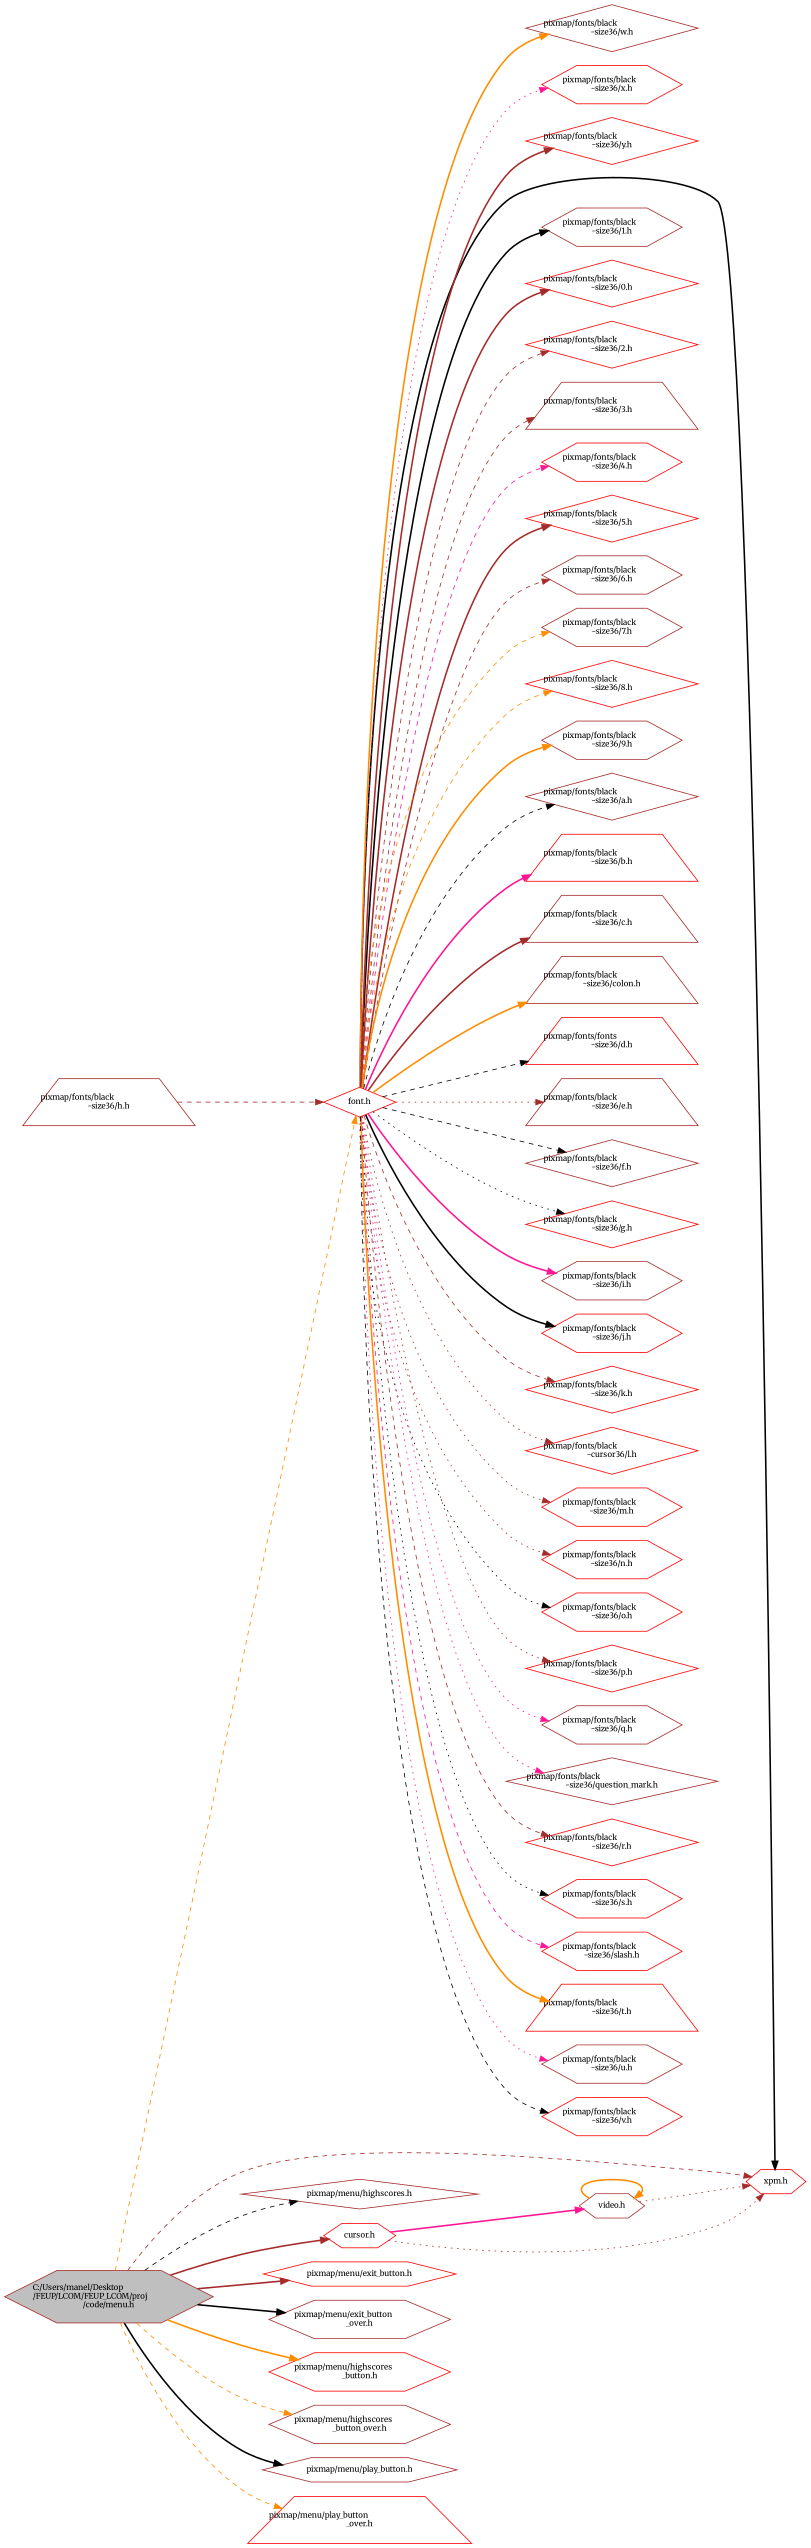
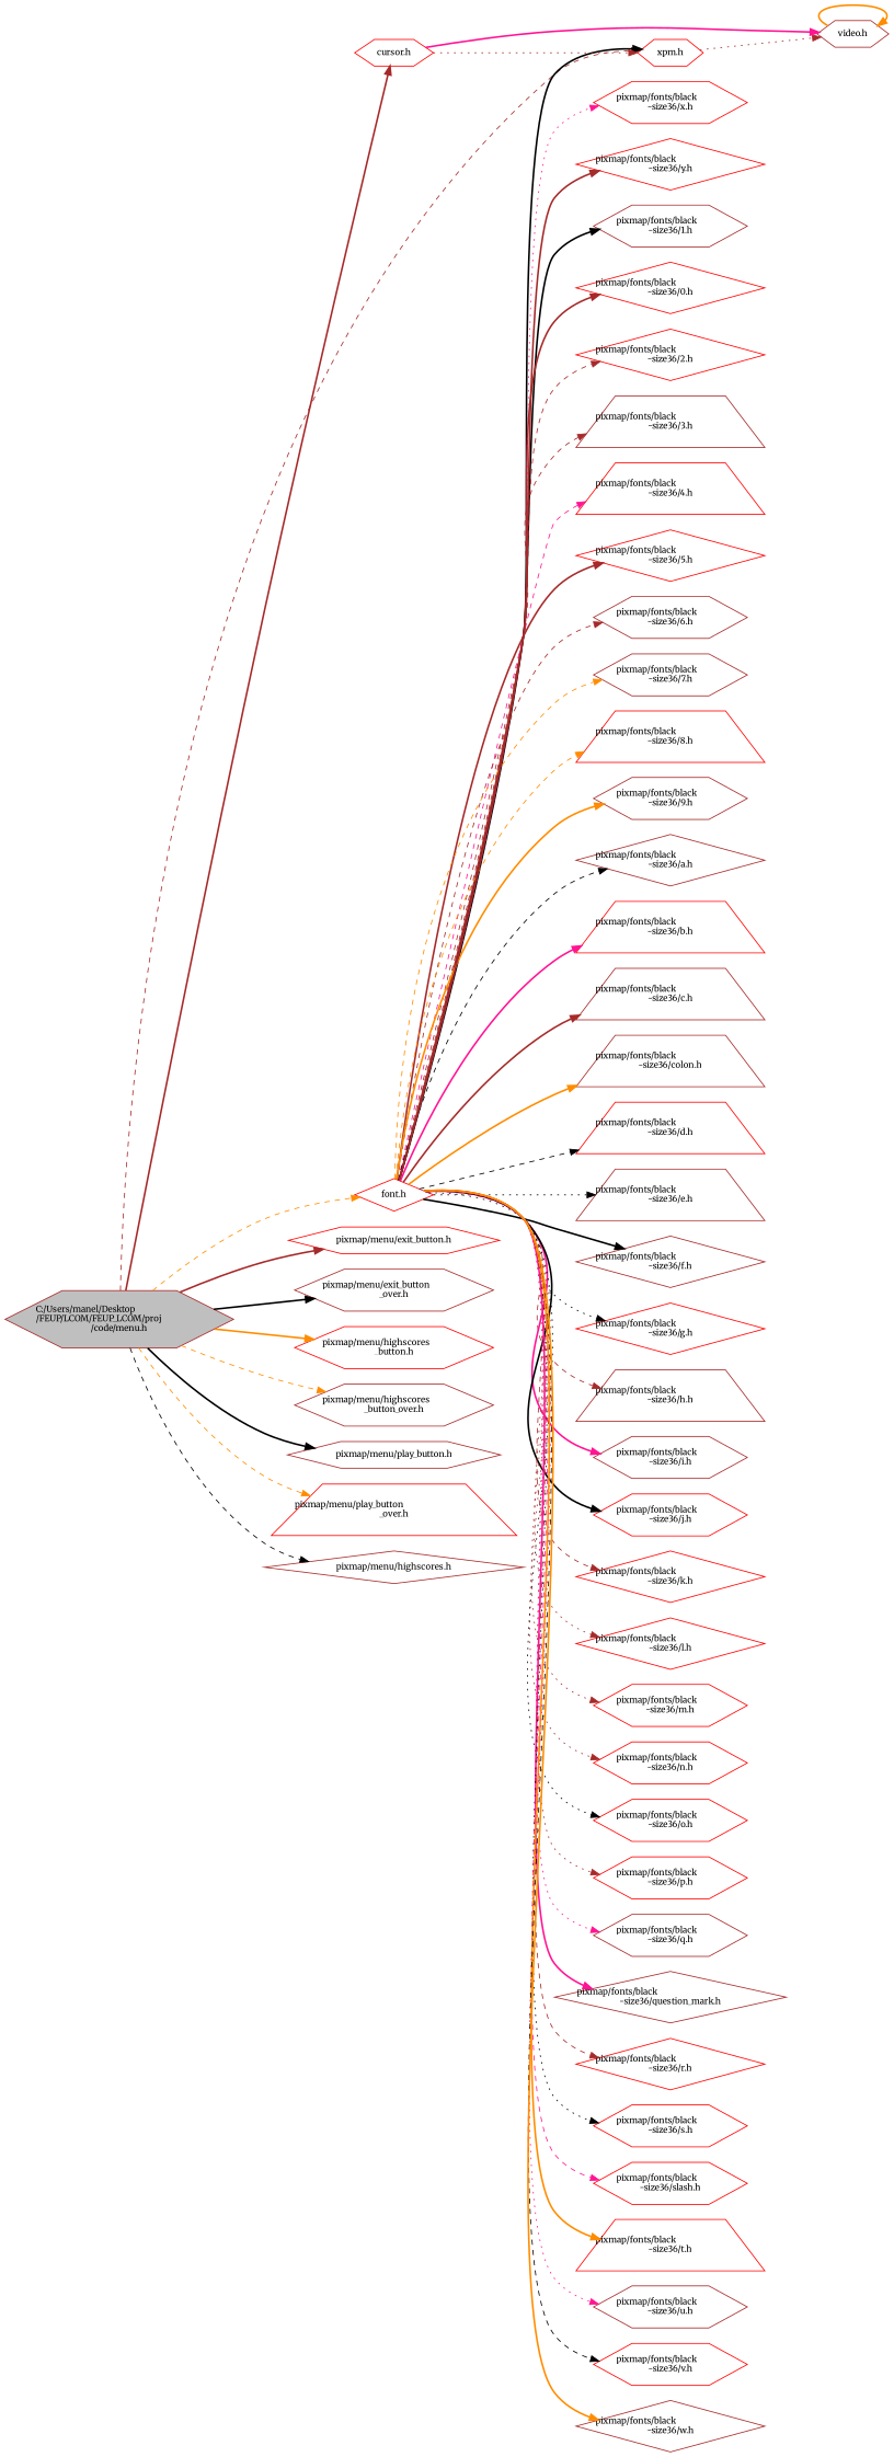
  digraph {
    fontname=Merriweather
    rankdir=LR
    node [color=red fontname=Merriweather fontsize=10 shape=hexagon]
    edge [color=brown fontname=Merriweather fontsize=10 labelfontname=Helvetica labelfontsize=10 style=bold]
    n1 [color=brown fillcolor=grey75 fontcolor=black height=0.2 label="C:/Users/manel/Desktop\l/FEUP/LCOM/FEUP_LCOM/proj\l/code/menu.h" style=filled width=0.4]
    n2 [height=0.2 label="xpm.h" width=0.4]
    n3 [height=0.2 label="font.h" shape=diamond width=0.4]
    n4 [height=0.2 label="cursor.h" width=0.4]
    n5 [height=0.2 label="pixmap/menu/exit_button.h" width=0.4]
    n6 [color=brown height=0.2 label="pixmap/menu/exit_button\l_over.h" width=0.4]
    n7 [height=0.2 label="pixmap/menu/highscores\l_button.h" width=0.4]
    n8 [color=brown height=0.2 label="pixmap/menu/highscores\l_button_over.h" width=0.4]
    n9 [color=brown height=0.2 label="pixmap/menu/play_button.h" width=0.4]
    n10 [height=0.2 label="pixmap/menu/play_button\l_over.h" shape=trapezium width=0.4]
    n11 [color=brown height=0.2 label="pixmap/menu/highscores.h" shape=diamond width=0.4]
    n12 [color=brown height=0.2 label="video.h" width=0.4]
    n13 [color=brown height=0.2 label="pixmap/fonts/black\l-size36/1.h" width=0.4]
    n14 [height=0.2 label="pixmap/fonts/black\l-size36/0.h" shape=diamond width=0.4]
    n15 [height=0.2 label="pixmap/fonts/black\l-size36/2.h" shape=diamond width=0.4]
    n16 [color=brown height=0.2 label="pixmap/fonts/black\l-size36/3.h" shape=trapezium width=0.4]
-   n17 [height=0.2 label="pixmap/fonts/black\l-size36/4.h" width=0.4]
+   n17 [height=0.2 label="pixmap/fonts/black\l-size36/4.h" shape=trapezium width=0.4]
    n18 [height=0.2 label="pixmap/fonts/black\l-size36/5.h" shape=diamond width=0.4]
    n19 [color=brown height=0.2 label="pixmap/fonts/black\l-size36/6.h" width=0.4]
    n20 [color=brown height=0.2 label="pixmap/fonts/black\l-size36/7.h" width=0.4]
-   n21 [height=0.2 label="pixmap/fonts/black\l-size36/8.h" shape=diamond width=0.4]
+   n21 [height=0.2 label="pixmap/fonts/black\l-size36/8.h" shape=trapezium width=0.4]
    n22 [color=brown height=0.2 label="pixmap/fonts/black\l-size36/9.h" width=0.4]
    n23 [color=brown height=0.2 label="pixmap/fonts/black\l-size36/a.h" shape=diamond width=0.4]
    n24 [height=0.2 label="pixmap/fonts/black\l-size36/b.h" shape=trapezium width=0.4]
    n25 [color=brown height=0.2 label="pixmap/fonts/black\l-size36/c.h" shape=trapezium width=0.4]
    n26 [color=brown height=0.2 label="pixmap/fonts/black\l-size36/colon.h" shape=trapezium width=0.4]
-   n27 [height=0.2 label="pixmap/fonts/fonts\l-size36/d.h" shape=trapezium width=0.4]
+   n27 [height=0.2 label="pixmap/fonts/black\l-size36/d.h" shape=trapezium width=0.4]
    n28 [color=brown height=0.2 label="pixmap/fonts/black\l-size36/e.h" shape=trapezium width=0.4]
    n29 [color=brown height=0.2 label="pixmap/fonts/black\l-size36/f.h" shape=diamond width=0.4]
    n30 [height=0.2 label="pixmap/fonts/black\l-size36/g.h" shape=diamond width=0.4]
    n31 [color=brown height=0.2 label="pixmap/fonts/black\l-size36/h.h" shape=trapezium width=0.4]
    n32 [color=brown height=0.2 label="pixmap/fonts/black\l-size36/i.h" width=0.4]
    n33 [height=0.2 label="pixmap/fonts/black\l-size36/j.h" width=0.4]
    n34 [height=0.2 label="pixmap/fonts/black\l-size36/k.h" shape=diamond width=0.4]
-   n35 [height=0.2 label="pixmap/fonts/black\l-cursor36/l.h" shape=diamond width=0.4]
+   n35 [height=0.2 label="pixmap/fonts/black\l-size36/l.h" shape=diamond width=0.4]
    n36 [height=0.2 label="pixmap/fonts/black\l-size36/m.h" width=0.4]
    n37 [height=0.2 label="pixmap/fonts/black\l-size36/n.h" width=0.4]
    n38 [height=0.2 label="pixmap/fonts/black\l-size36/o.h" width=0.4]
-   n39 [height=0.2 label="pixmap/fonts/black\l-size36/p.h" shape=diamond width=0.4]
+   n39 [height=0.2 label="pixmap/fonts/black\l-size36/p.h" width=0.4]
    n40 [color=brown height=0.2 label="pixmap/fonts/black\l-size36/q.h" width=0.4]
    n41 [color=brown height=0.2 label="pixmap/fonts/black\l-size36/question_mark.h" shape=diamond width=0.4]
    n42 [height=0.2 label="pixmap/fonts/black\l-size36/r.h" shape=diamond width=0.4]
    n43 [height=0.2 label="pixmap/fonts/black\l-size36/s.h" width=0.4]
    n44 [height=0.2 label="pixmap/fonts/black\l-size36/slash.h" width=0.4]
    n45 [height=0.2 label="pixmap/fonts/black\l-size36/t.h" shape=trapezium width=0.4]
    n46 [color=brown height=0.2 label="pixmap/fonts/black\l-size36/u.h" width=0.4]
    n47 [height=0.2 label="pixmap/fonts/black\l-size36/v.h" width=0.4]
    n48 [color=brown height=0.2 label="pixmap/fonts/black\l-size36/w.h" shape=diamond width=0.4]
    n49 [height=0.2 label="pixmap/fonts/black\l-size36/x.h" width=0.4]
    n50 [height=0.2 label="pixmap/fonts/black\l-size36/y.h" shape=diamond width=0.4]
    n1 -> n2 [style=dashed]
    n1 -> n3 [color=darkorange style=dashed]
    n1 -> n4
    n1 -> n5
    n1 -> n6 [color=black]
    n1 -> n7 [color=darkorange]
    n1 -> n8 [color=darkorange style=dashed]
    n1 -> n9 [color=black]
    n1 -> n10 [color=darkorange style=dashed]
    n1 -> n11 [color=black style=dashed]
-   n12 -> n2 [style=dotted]
+   n2 -> n12 [style=dotted]
    n3 -> n2 [color=black]
    n3 -> n13 [color=black]
    n3 -> n14
    n3 -> n15 [style=dashed]
    n3 -> n16 [style=dashed]
    n3 -> n17 [color=deeppink style=dashed]
    n3 -> n18
    n3 -> n19 [style=dashed]
    n3 -> n20 [color=darkorange style=dashed]
    n3 -> n21 [color=darkorange style=dashed]
    n3 -> n22 [color=darkorange]
    n3 -> n23 [color=black style=dashed]
    n3 -> n24 [color=deeppink]
    n3 -> n25
    n3 -> n26 [color=darkorange]
    n3 -> n27 [color=black style=dashed]
-   n3 -> n28 [style=dotted]
-   n3 -> n29 [color=black style=dashed]
+   n3 -> n28 [color=black style=dotted]
+   n3 -> n29 [color=black]
    n3 -> n30 [color=black style=dotted]
-   n31 -> n3 [style=dashed]
+   n3 -> n31 [style=dashed]
    n3 -> n32 [color=deeppink]
    n3 -> n33 [color=black]
    n3 -> n34 [style=dashed]
    n3 -> n35 [style=dotted]
    n3 -> n36 [style=dotted]
    n3 -> n37 [style=dotted]
    n3 -> n38 [color=black style=dotted]
    n3 -> n39 [style=dotted]
    n3 -> n40 [color=deeppink style=dotted]
-   n3 -> n41 [color=deeppink style=dotted]
+   n3 -> n41 [color=deeppink]
    n3 -> n42 [style=dashed]
    n3 -> n43 [color=black style=dotted]
    n3 -> n44 [color=deeppink style=dashed]
    n3 -> n45 [color=darkorange]
    n3 -> n46 [color=deeppink style=dotted]
    n3 -> n47 [color=black style=dashed]
    n3 -> n48 [color=darkorange]
    n3 -> n49 [color=deeppink style=dotted]
    n3 -> n50
    n4 -> n2 [style=dotted]
    n4 -> n12 [color=deeppink]
    n12 -> n12 [color=darkorange]
  }
